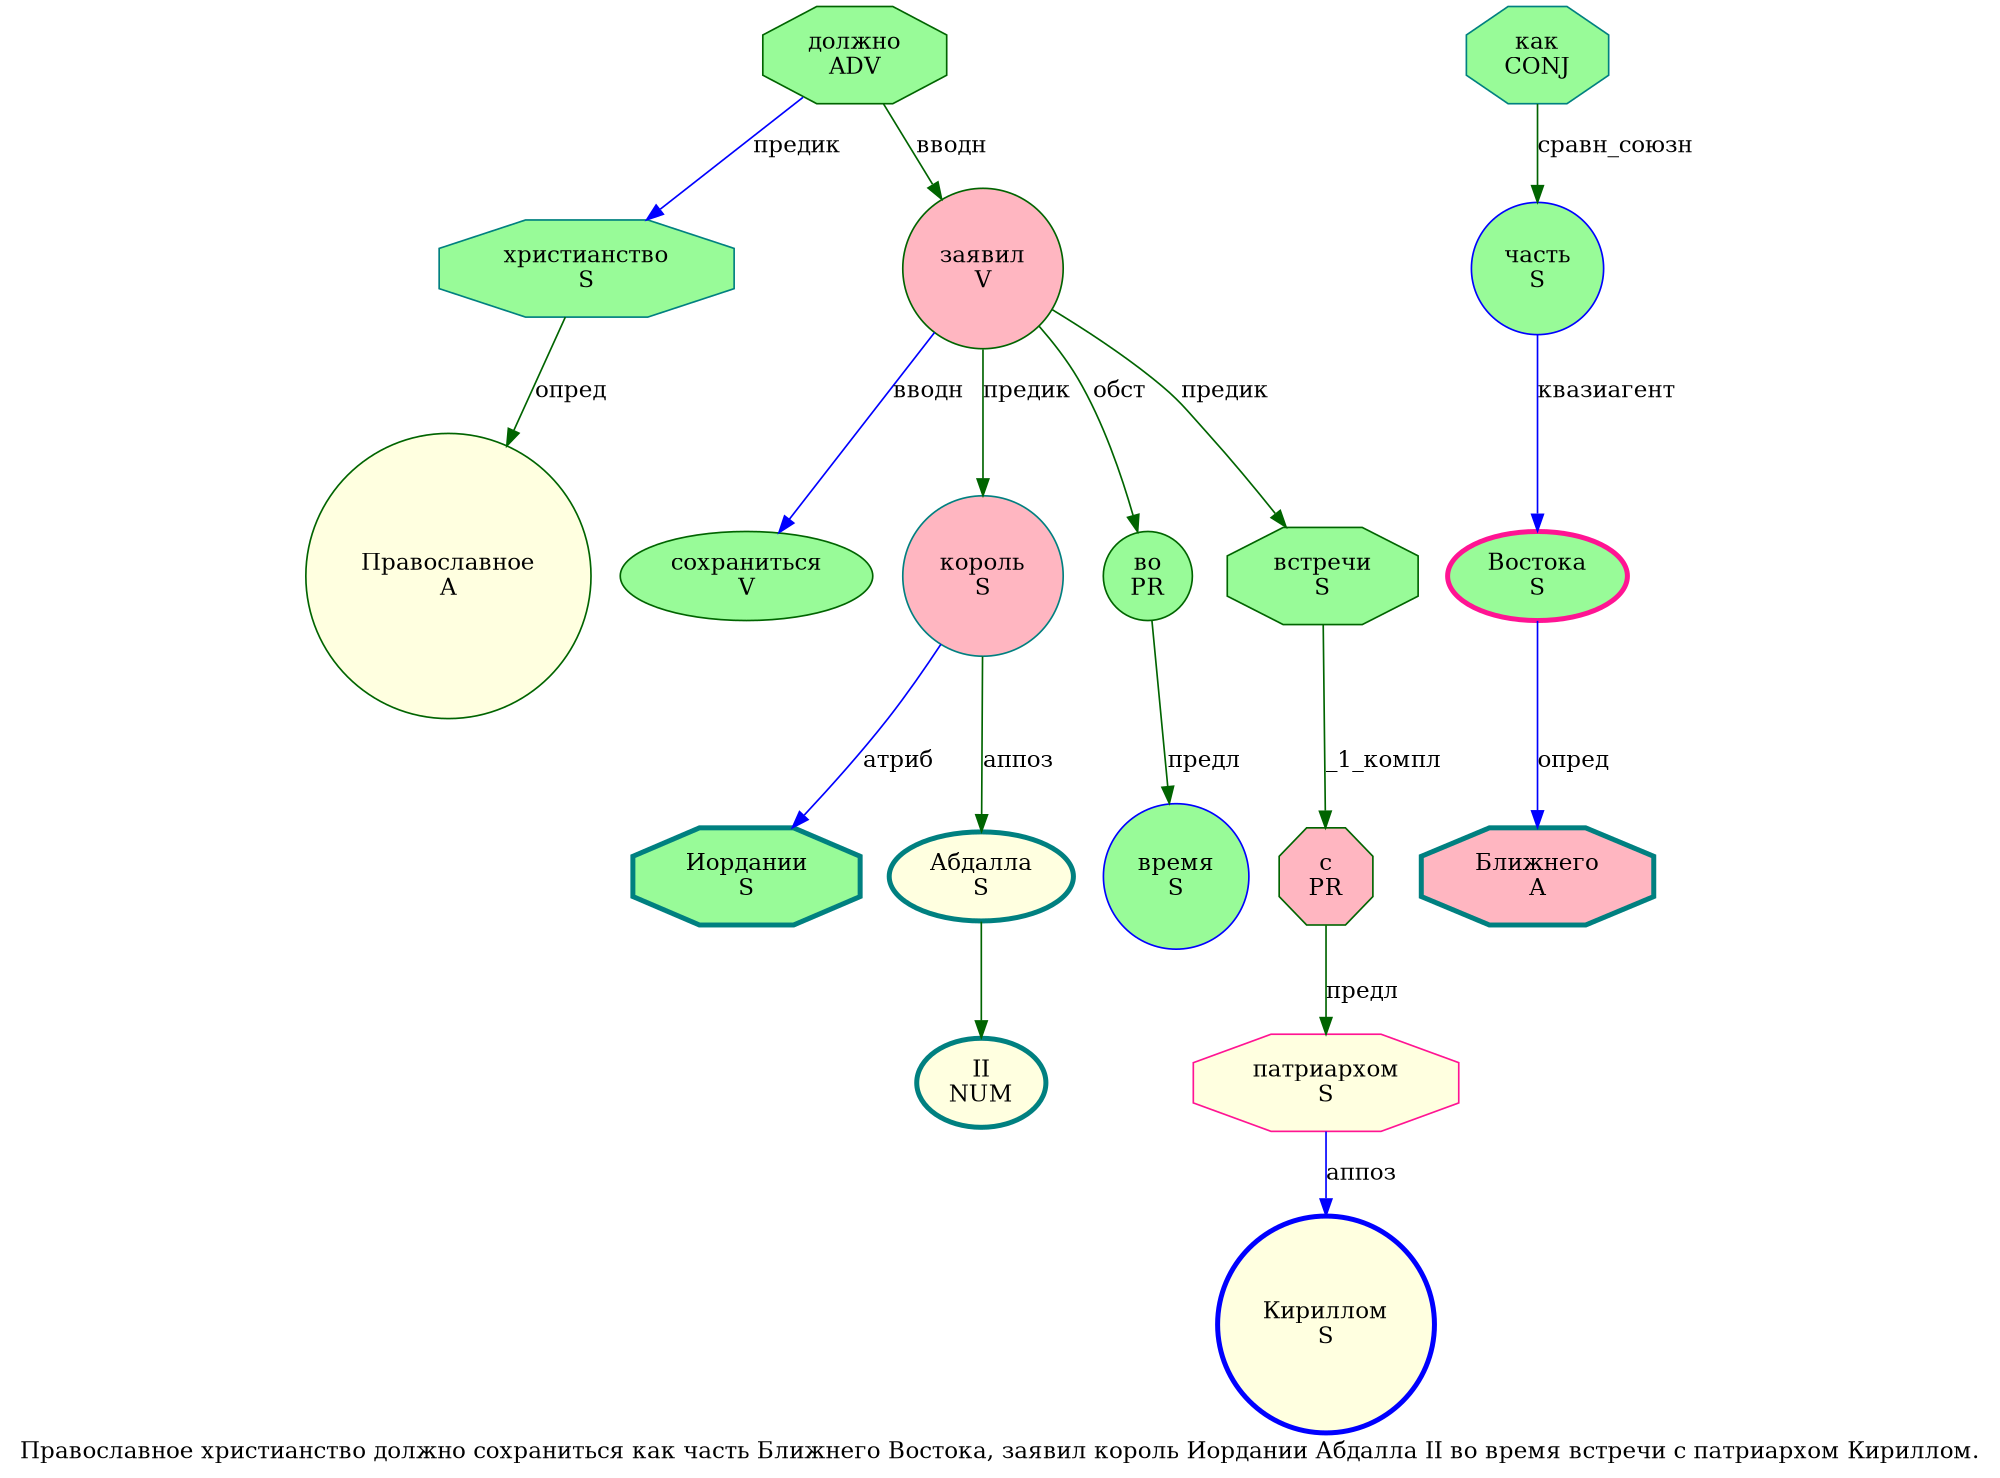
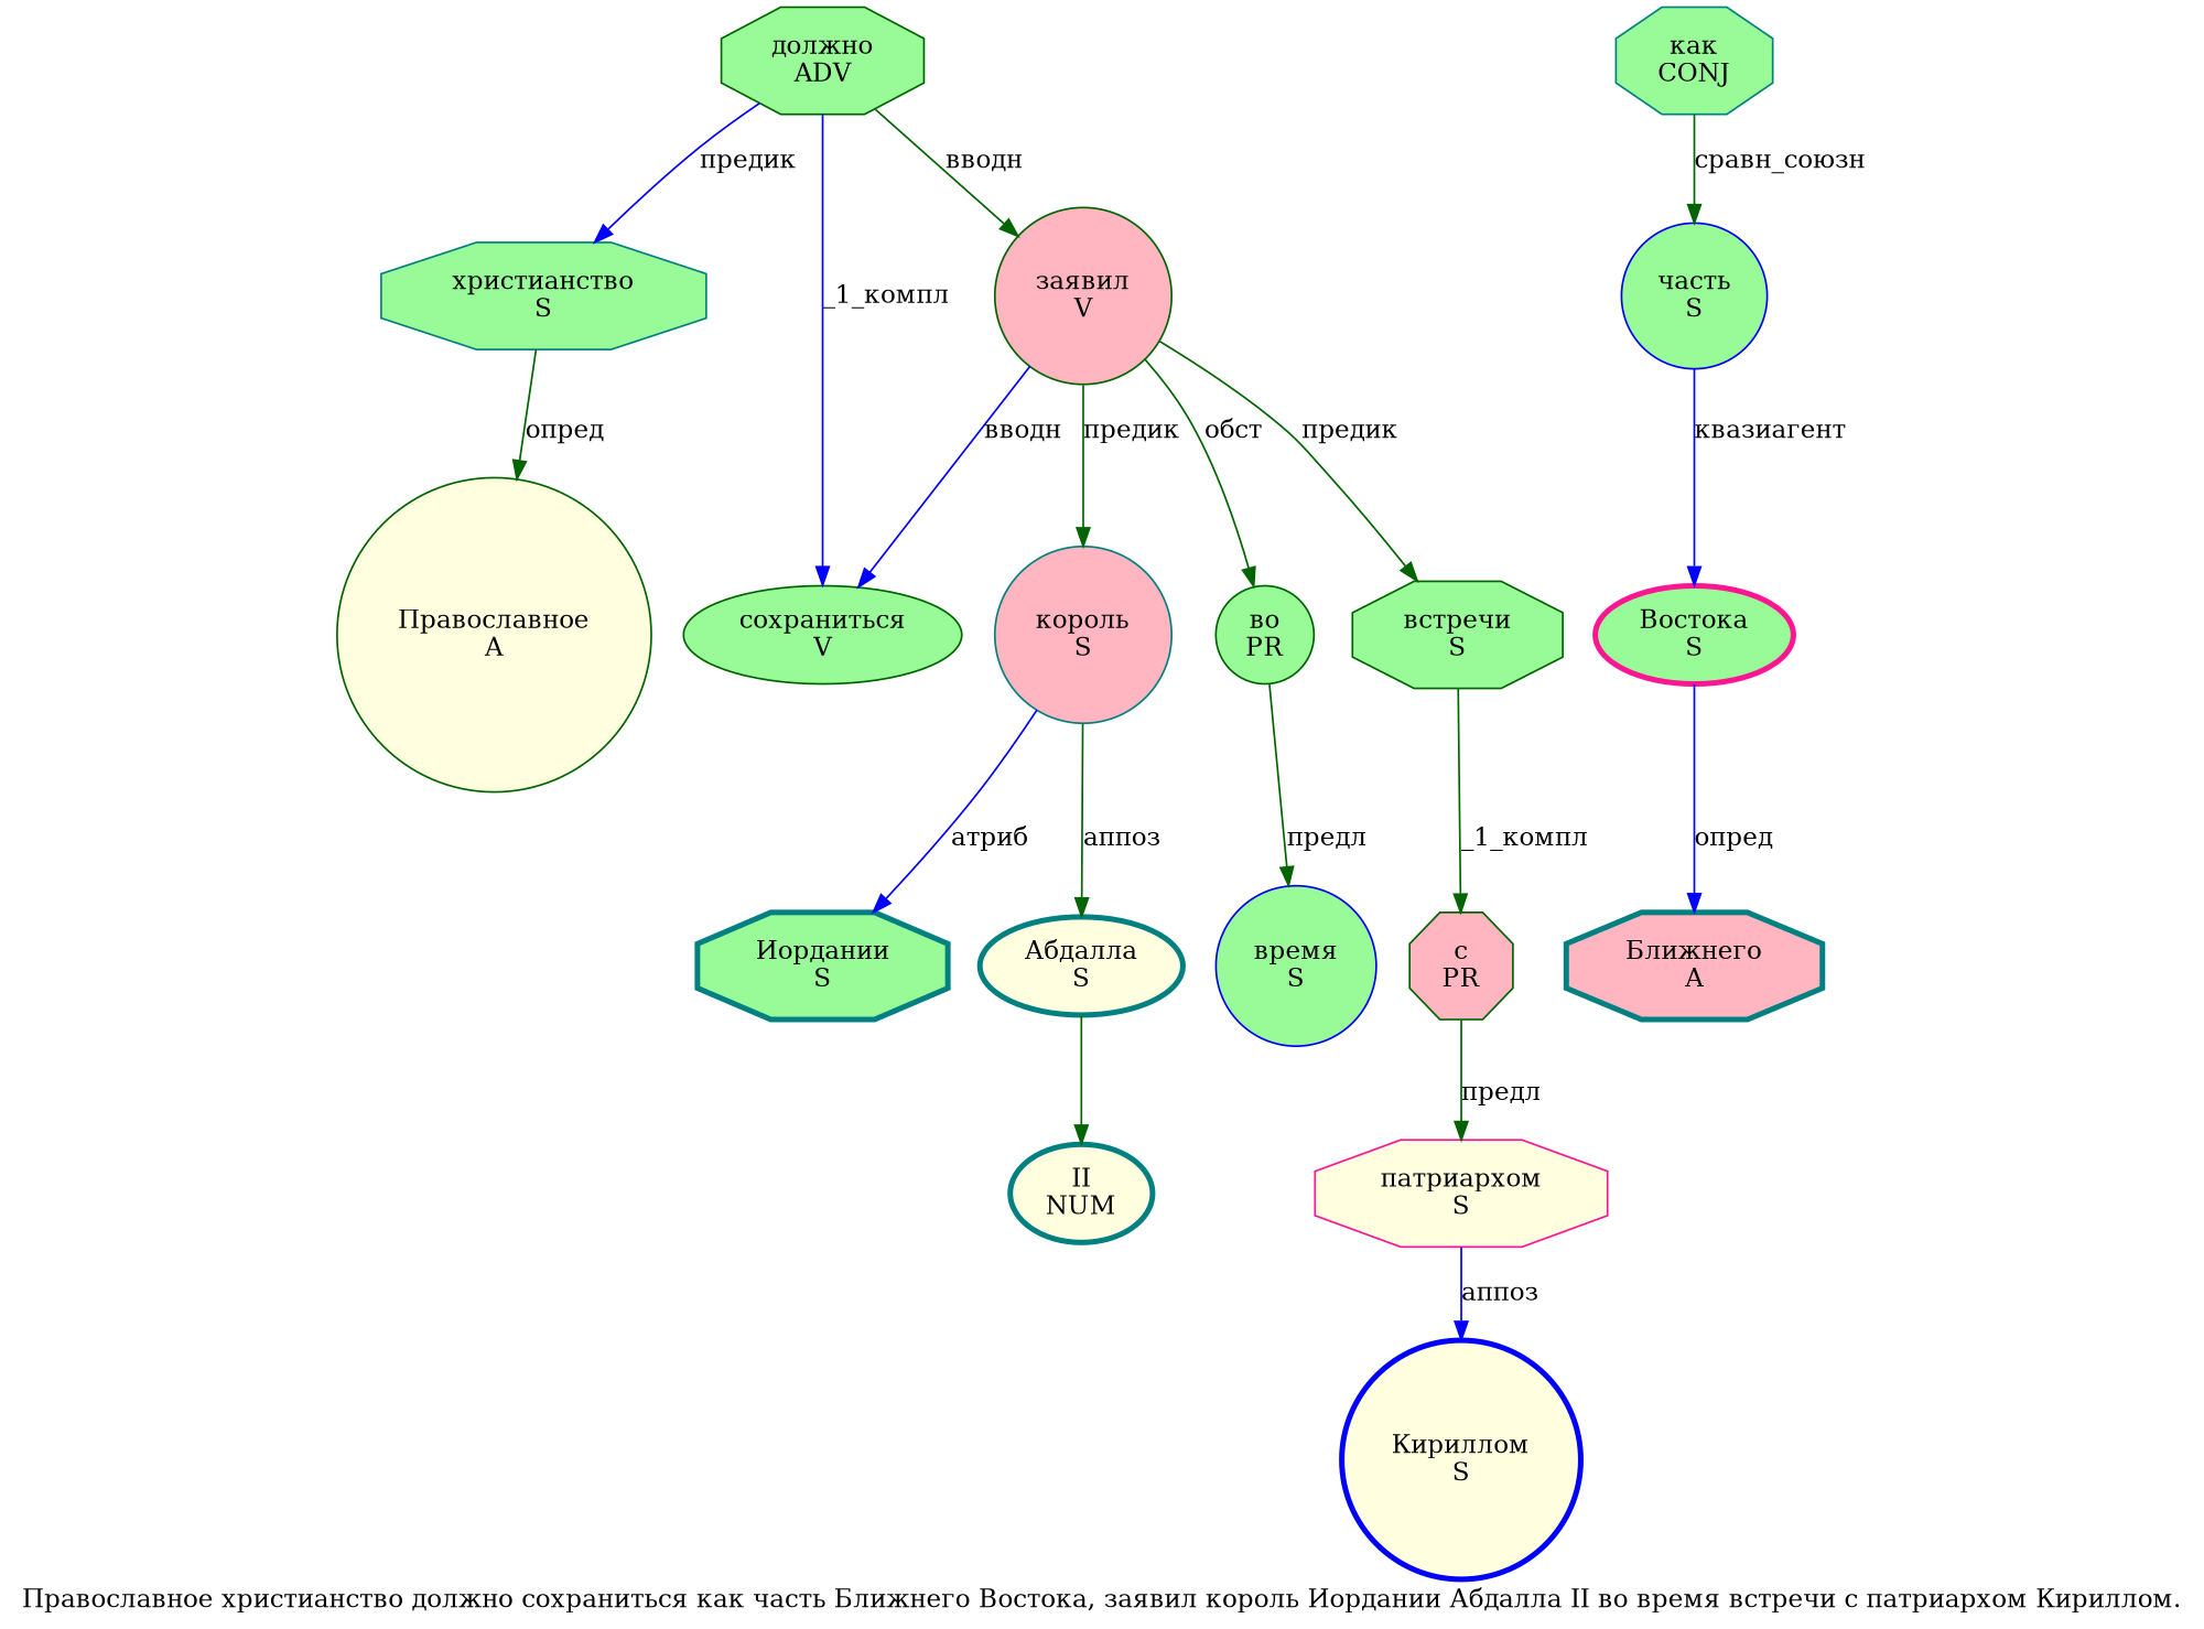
  digraph {
    label="Православное христианство должно сохраниться как часть Ближнего Востока, заявил король Иордании Абдалла II во время встречи с патриархом Кириллом."
    node [color=darkgreen fillcolor=palegreen penwidth=1 shape=octagon style=filled]
    edge [color=darkgreen]
    n1 [fillcolor=lightyellow label="Православное\nA" shape=circle]
    n2 [color=teal label="христианство\nS"]
    n3 [label="должно\nADV"]
    n4 [label="сохраниться\nV" shape=ellipse]
    n5 [fillcolor=lightpink label="заявил\nV" shape=circle]
    n6 [color=teal fillcolor=lightpink label="король\nS" shape=circle]
    n7 [label="во\nPR" shape=circle]
    n8 [label="встречи\nS"]
    n9 [color=teal label="как\nCONJ"]
    n10 [color=blue label="часть\nS" shape=circle]
    n11 [color=deeppink label="Востока\nS" penwidth=3 shape=ellipse]
    n12 [color=teal fillcolor=lightpink label="Ближнего\nA" penwidth=3]
    n13 [color=teal label="Иордании\nS" penwidth=3]
    n14 [color=teal fillcolor=lightyellow label="Абдалла\nS" penwidth=3 shape=ellipse]
    n15 [color=blue label="время\nS" shape=circle]
    n16 [fillcolor=lightpink label="с\nPR"]
    n17 [color=teal fillcolor=lightyellow label="II\nNUM" penwidth=3 shape=ellipse]
    n18 [color=deeppink fillcolor=lightyellow label="патриархом\nS"]
    n19 [color=blue fillcolor=lightyellow label="Кириллом\nS" penwidth=3 shape=circle]
    n2 -> n1 [label="опред"]
    n3 -> n2 [color=blue label="предик"]
+   n3 -> n4 [color=blue label="_1_компл"]
    n3 -> n5 [label="вводн"]
    n5 -> n4 [color=blue label="вводн"]
    n5 -> n6 [label="предик"]
    n5 -> n7 [label="обст"]
    n5 -> n8 [label="предик"]
    n6 -> n13 [color=blue label="атриб"]
    n6 -> n14 [label="аппоз"]
    n7 -> n15 [label="предл"]
    n8 -> n16 [label="_1_компл"]
    n9 -> n10 [label="сравн_союзн"]
    n10 -> n11 [color=blue label="квазиагент"]
    n11 -> n12 [color=blue label="опред"]
    n14 -> n17
    n16 -> n18 [label="предл"]
    n18 -> n19 [color=blue label="аппоз"]
  }
